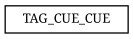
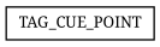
  digraph {
    rankdir=LR
    fontname="Noto Serif"
-   n1 [color=black fillcolor=white fontname="Noto Serif" fontsize=10 height=0.2 label=TAG_CUE_CUE shape=record style=filled width=0.4]
+   n1 [color=black fillcolor=white fontname="Noto Serif" fontsize=10 height=0.2 label=TAG_CUE_POINT shape=record style=filled width=0.4]
  }
